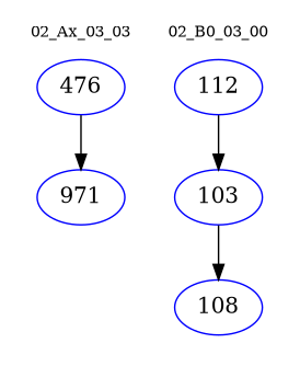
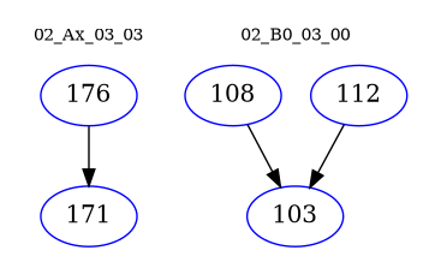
  digraph {
    node [color=blue]
    edge [color=black]
-   n1 [label=476]
-   n2 [label=971]
+   n1 [label=176]
+   n2 [label=171]
    n3 [label=112]
    n4 [label=103]
    n5 [label=108]
    subgraph cluster_1 {
      color=white
      fontsize=10
      label="02_Ax_03_03"
      n1
      n2
    }
    subgraph cluster_2 {
      color=white
      fontsize=10
      label="02_B0_03_00"
      n3
      n4
      n5
    }
    n1 -> n2
    n3 -> n4
-   n4 -> n5
+   n5 -> n4
  }
